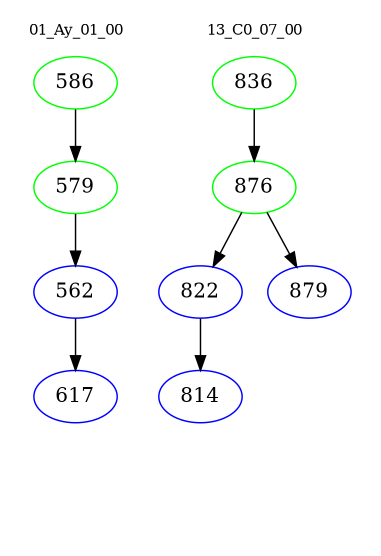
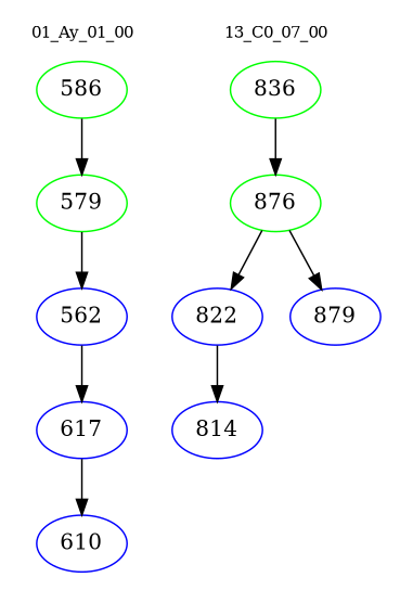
  digraph {
    node [color=blue]
    edge [color=black]
    n1 [color=green label=586]
    n2 [color=green label=579]
    n3 [label=617]
    n4 [label=562]
+   n5 [label=610]
    n6 [color=green label=836]
    n7 [label=822]
    n8 [color=green label=876]
    n9 [label=814]
    n10 [label=879]
    subgraph cluster_1 {
      color=white
      fontsize=10
      label="01_Ay_01_00"
      n1
      n2
      n3
      n4
+     n5
    }
    subgraph cluster_2 {
      color=white
      fontsize=10
      label="13_C0_07_00"
      n6
      n7
      n8
      n9
      n10
    }
    n1 -> n2
    n2 -> n4
+   n3 -> n5
    n4 -> n3
    n6 -> n8
    n7 -> n9
    n8 -> n7
    n8 -> n10
  }
